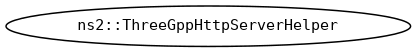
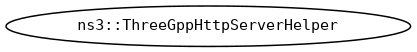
  digraph {
    rankdir=TB
    fontname="DejaVu Sans Mono"
-   n1 [color=black fillcolor=white fontname="DejaVu Sans Mono" fontsize=10 height=0.2 label="ns2::ThreeGppHttpServerHelper" shape=ellipse style=filled width=0.4]
+   n1 [color=black fillcolor=white fontname="DejaVu Sans Mono" fontsize=10 height=0.2 label="ns3::ThreeGppHttpServerHelper" shape=ellipse style=filled width=0.4]
  }
